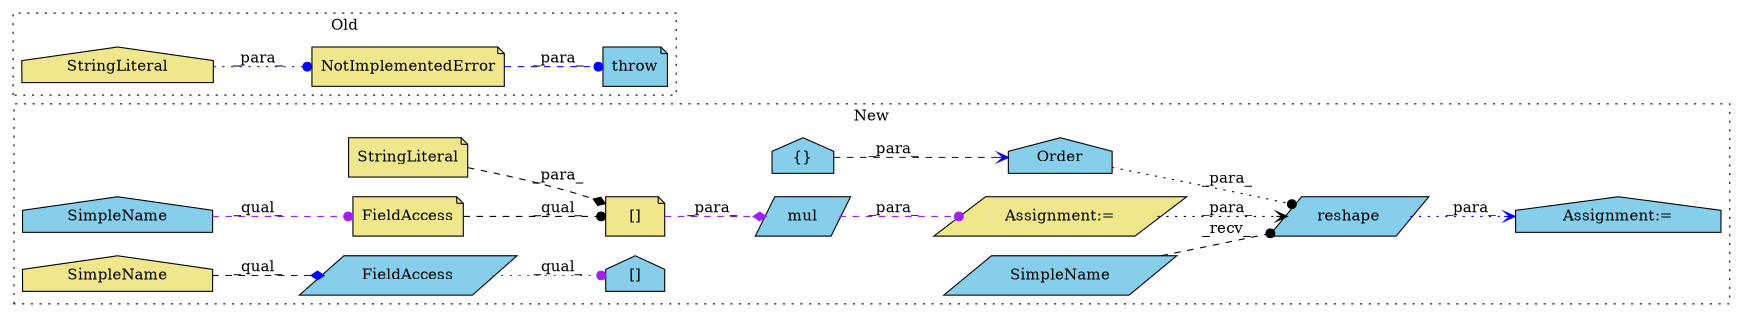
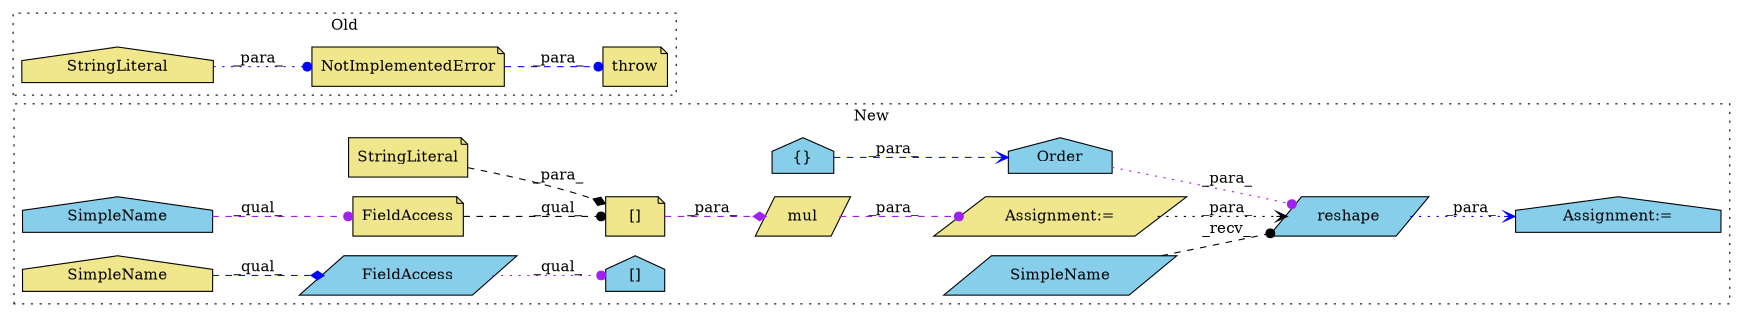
  digraph {
    rankdir=LR
    node [a=32 fillcolor=khaki l=1 s=4881 shape=house style=filled]
    edge [arrowhead=dot color=blue style=dashed]
    n1 [fillcolor=skyblue l="8,1" label=reshape s="4852,4972" shape=parallelogram]
    n2 [a=7 fillcolor=skyblue label="Assignment:=" s=4849]
    n3 [a=4 fillcolor=skyblue l="1,1" label="{}" s="4923,4970"]
    n4 [a=7 label="Assignment:=" s=4783 shape=parallelogram]
    n5 [fillcolor=skyblue l="6,1" label=Order s="4908,4971"]
    n6 [a=22 fillcolor=skyblue l=7 label=FieldAccess shape=parallelogram]
    n7 [a=2 fillcolor=skyblue l="8,1" label="[]" s="4881,4890"]
-   n8 [fillcolor=skyblue l="4,1" label=mul s="4784,4814" shape=parallelogram]
+   n8 [l="4,1" label=mul s="4784,4814" shape=parallelogram]
    n9 [a=2 l="8,1" label="[]" s="4788,4813" shape=note]
    n10 [a=22 l=7 label=FieldAccess s=4788 shape=note]
    n11 [a=45 l=17 label=StringLiteral s=4796 shape=note]
    n12 [a=42 fillcolor=skyblue label=SimpleName s=4788]
    n13 [a=42 label=SimpleName]
    n14 [a=42 fillcolor=skyblue label=SimpleName s=4850 shape=parallelogram]
    n15 [l="20,1" label=NotImplementedError s="4453,4546" shape=note]
-   n16 [a=53 fillcolor=skyblue l=6 label=throw s=4447 shape=note]
+   n16 [a=53 l=6 label=throw s=4447 shape=note]
    n17 [a=45 l=73 label=StringLiteral s=4473]
    subgraph cluster_1 {
      label=New
      style=dotted
      n1
      n2
      n3
      n4
      n5
      n6
      n7
      n8
      n9
      n10
      n11
      n12
      n13
      n14
    }
    subgraph cluster_2 {
      label=Old
      style=dotted
      n15
      n16
      n17
    }
    n1 -> n2 [arrowhead=vee label=_para_ style=dotted]
    n3 -> n5 [arrowhead=vee label=_para_]
    n4 -> n1 [arrowhead=vee color=black label=_para_ style=dotted]
-   n5 -> n1 [color=black label=_para_ style=dotted]
+   n5 -> n1 [color=purple label=_para_ style=dotted]
    n6 -> n7 [color=purple label=_qual_ style=dotted]
    n8 -> n4 [color=purple label=_para_]
    n9 -> n8 [arrowhead=diamond color=purple label=_para_]
    n10 -> n9 [color=black label=_qual_]
    n11 -> n9 [arrowhead=diamond color=black label=_para_]
    n12 -> n10 [color=purple label=_qual_]
    n13 -> n6 [arrowhead=diamond label=_qual_]
    n14 -> n1 [color=black label=_recv_]
    n15 -> n16 [label=_para_]
    n17 -> n15 [label=_para_ style=dotted]
  }
